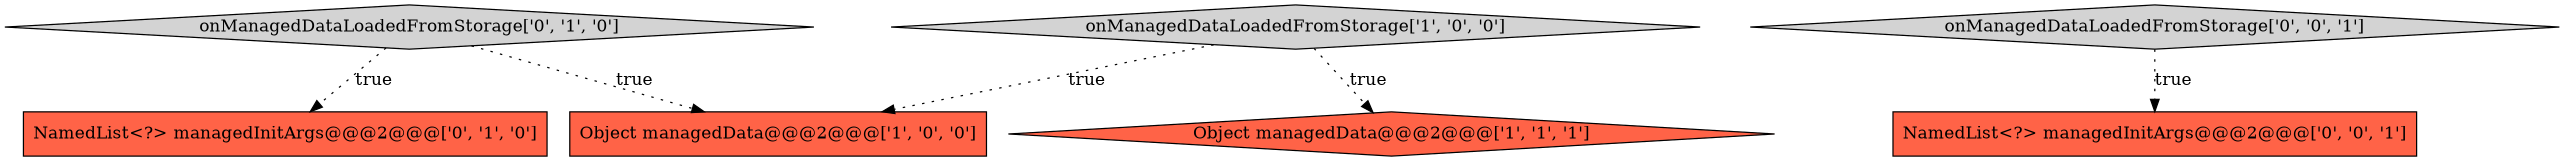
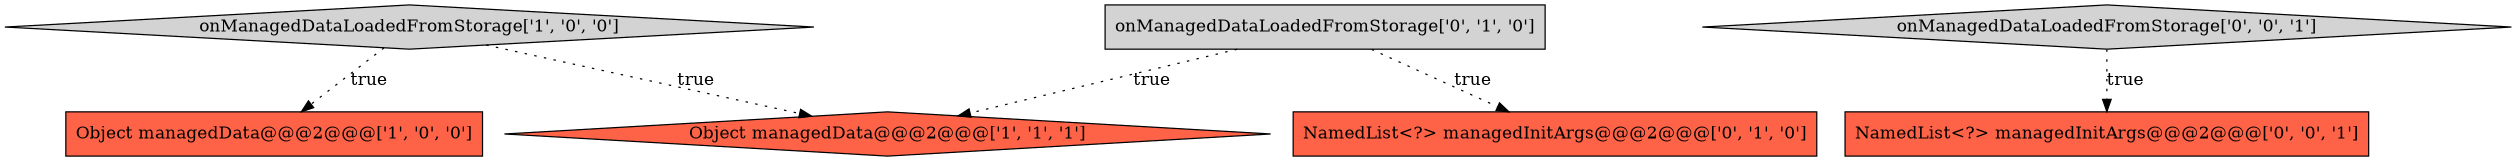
  digraph {
    node [fillcolor=tomato shape=diamond style=filled]
    edge [style=dotted]
    n1 [label="Object managedData@@@2@@@['1', '0', '0']" shape=box]
    n2 [label="NamedList<?> managedInitArgs@@@2@@@['0', '1', '0']" shape=box]
    n3 [label="NamedList<?> managedInitArgs@@@2@@@['0', '0', '1']" shape=box]
-   n4 [fillcolor=lightgray label="onManagedDataLoadedFromStorage['0', '1', '0']"]
+   n4 [fillcolor=lightgray label="onManagedDataLoadedFromStorage['0', '1', '0']" shape=box]
    n5 [label="Object managedData@@@2@@@['1', '1', '1']"]
    n6 [fillcolor=lightgray label="onManagedDataLoadedFromStorage['1', '0', '0']"]
    n7 [fillcolor=lightgray label="onManagedDataLoadedFromStorage['0', '0', '1']"]
    n4 -> n2 [label=true]
-   n4 -> n1 [label=true]
+   n4 -> n5 [label=true]
    n6 -> n1 [label=true]
    n6 -> n5 [label=true]
    n7 -> n3 [label=true]
  }
